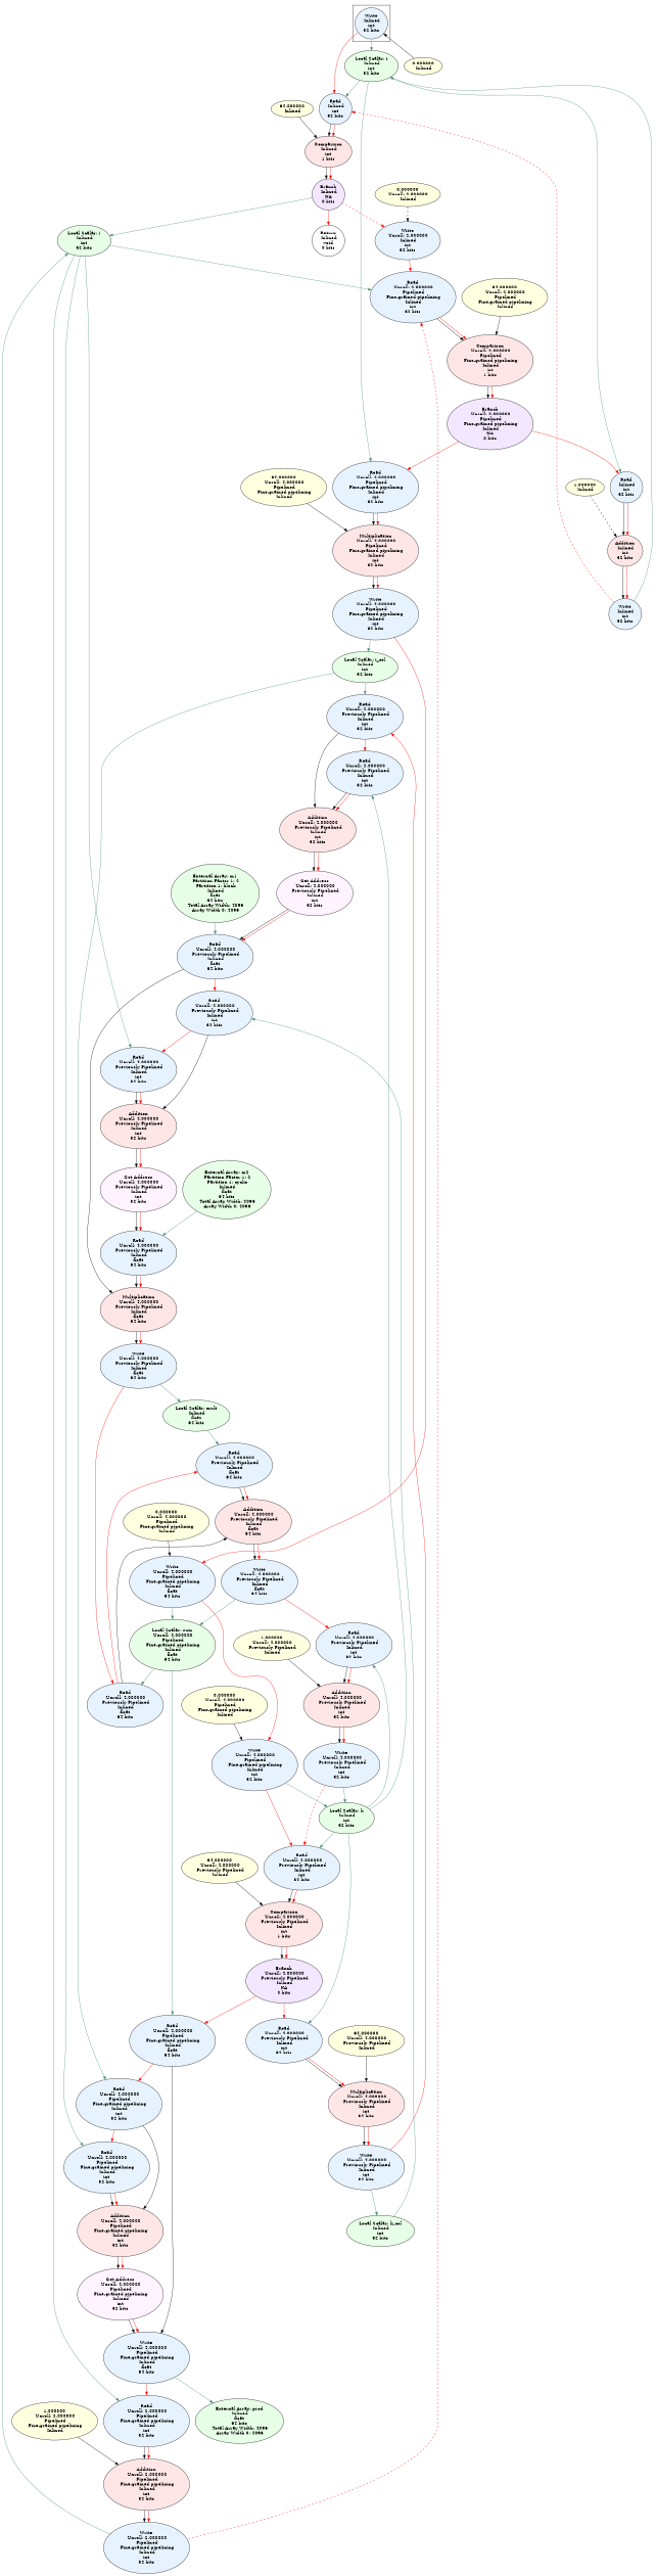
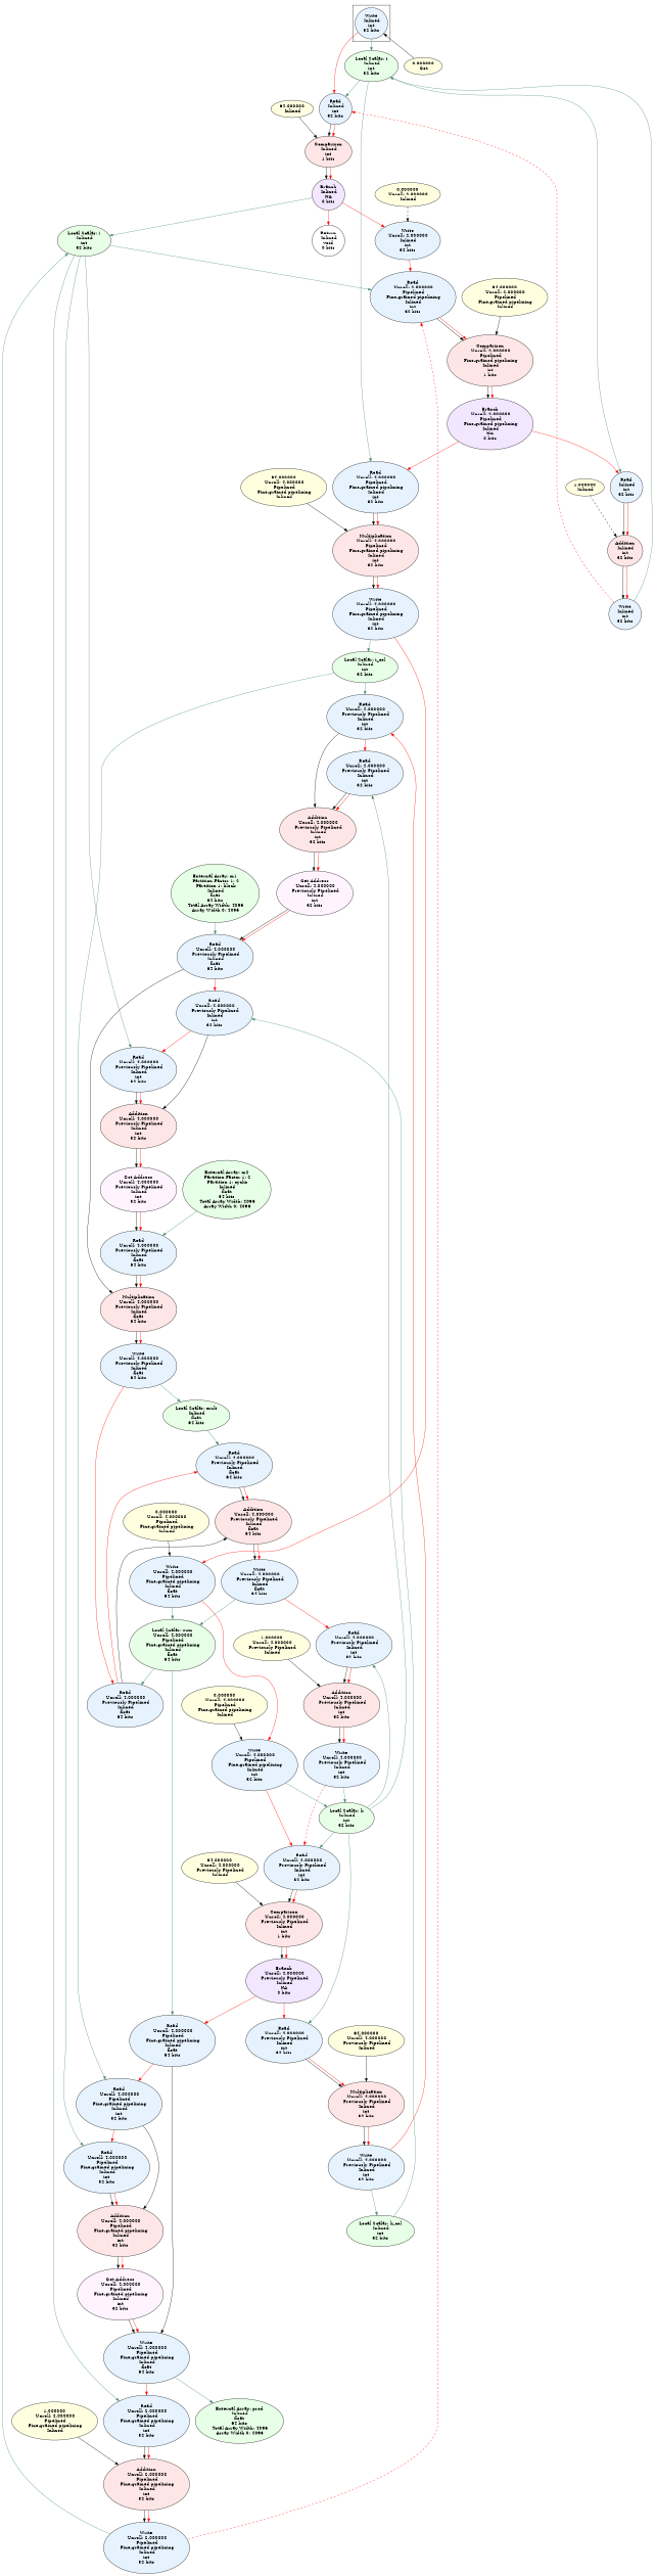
  digraph {
    newrank=true
    node [arrayWidth0=1 arrayWidth1=1 arrayWidth2=1 arrayWidth3=1 arrayWidth4=1 bitwidth=32 datasetIndex=NA datatype=int fillcolor="0.584 0.1 1" fullUnrollFactor=4.000000 graphType=NA group=gemm inlined=1 keyText=load partition1=none partition2=none partition3=none partitionFactor1=0 partitionFactor2=0 partitionFactor3=0 pipelined=0 pipelinedType=0 previouslyPipelined=0 resourceType=none style=filled tile=1 totalArrayWidth=1 tripcount=1.000000 unrollFactor1=1.000000 unrollFactor2=2.000000 unrollFactor3=1.000000]
    edge [color=red flowType=control]
    n1 [fullUnrollFactor=1.000000 keyText=store label="Write\n Inlined\nint\n32 bits" unrollFactor2=1.000000]
    n2 [fillcolor="0.33 0.1 1" fullUnrollFactor=1.000000 keyText=localScalar label="Local Scalar: i\n Inlined\nint\n32 bits" unrollFactor2=1.000000]
    n3 [fullUnrollFactor=1.000000 label="Read\n Inlined\nint\n32 bits" unrollFactor2=1.000000]
    n4 [arrayWidth0=4096 bitwidth=64 datatype=float fillcolor="0.33 0.1 1" fullUnrollFactor=1.000000 keyText=externalArray label="External Array: m1\n Partition Factor 1: 2\n Partition 1: block\n Inlined\nfloat\n64 bits\n Total Array Width: 4096\n Array Width 0: 4096" partition1=block partitionFactor1=2 totalArrayWidth=4096 unrollFactor2=1.000000]
    n5 [bitwidth=64 datatype=float label="Read\n Unroll: 4.000000\n Previously Pipelined\n Inlined\nfloat\n64 bits" previouslyPipelined=1 unrollFactor3=2.000000]
    n6 [label="Read\n Unroll: 4.000000\n Previously Pipelined\n Inlined\nint\n32 bits" previouslyPipelined=1 unrollFactor3=2.000000]
    n7 [bitwidth=64 datatype=float fillcolor="0 0.1 1" keyText=mul label="Multiplication\n Unroll: 4.000000\n Previously Pipelined\n Inlined\nfloat\n64 bits" previouslyPipelined=1 unrollFactor3=2.000000]
    n8 [arrayWidth0=4096 bitwidth=64 datatype=float fillcolor="0.33 0.1 1" fullUnrollFactor=1.000000 keyText=externalArray label="External Array: m2\n Partition Factor 1: 2\n Partition 1: cyclic\n Inlined\nfloat\n64 bits\n Total Array Width: 4096\n Array Width 0: 4096" partition1=cyclic partitionFactor1=2 totalArrayWidth=4096 unrollFactor2=1.000000]
    n9 [bitwidth=64 datatype=float label="Read\n Unroll: 4.000000\n Previously Pipelined\n Inlined\nfloat\n64 bits" previouslyPipelined=1 unrollFactor3=2.000000]
    n10 [arrayWidth0=4096 bitwidth=64 datatype=float fillcolor="0.33 0.1 1" fullUnrollFactor=1.000000 keyText=externalArray label="External Array: prod\n Inlined\nfloat\n64 bits\n Total Array Width: 4096\n Array Width 0: 4096" totalArrayWidth=4096 unrollFactor2=1.000000]
    n11 [label="Read\n Unroll: 4.000000\n Pipelined\n Fine-grained pipelining\n Inlined\nint\n32 bits" pipelined=1 pipelinedType=2 unrollFactor1=2.000000]
    n12 [fullUnrollFactor=1.000000 label="Read\n Inlined\nint\n32 bits" unrollFactor2=1.000000]
    n13 [bitwidth=1 fillcolor="0 0.1 1" fullUnrollFactor=1.000000 keyText=cmp label="Comparison\n Inlined\nint\n1 bits" unrollFactor2=1.000000]
    n14 [fullUnrollFactor=1.000000 keyText=store label="Write\n Inlined\nint\n32 bits" unrollFactor2=1.000000]
    n15 [fillcolor="0 0.1 1" keyText=mul label="Multiplication\n Unroll: 4.000000\n Pipelined\n Fine-grained pipelining\n Inlined\nint\n32 bits" pipelined=1 pipelinedType=2 unrollFactor1=2.000000]
    n16 [fillcolor="0 0.1 1" fullUnrollFactor=1.000000 keyText=add label="Addition\n Inlined\nint\n32 bits" unrollFactor2=1.000000]
    n17 [fillcolor="0.33 0.1 1" fullUnrollFactor=1.000000 keyText=localScalar label="Local Scalar: j\n Inlined\nint\n32 bits" unrollFactor2=1.000000]
    n18 [fullUnrollFactor=2.000000 label="Read\n Unroll: 2.000000\n Pipelined\n Fine-grained pipelining\n Inlined\nint\n32 bits" pipelined=1 pipelinedType=2 unrollFactor1=2.000000 unrollFactor2=1.000000]
    n19 [label="Read\n Unroll: 4.000000\n Previously Pipelined\n Inlined\nint\n32 bits" previouslyPipelined=1 unrollFactor3=2.000000]
    n20 [label="Read\n Unroll: 4.000000\n Pipelined\n Fine-grained pipelining\n Inlined\nint\n32 bits" pipelined=1 pipelinedType=2 unrollFactor1=2.000000]
    n21 [fullUnrollFactor=2.000000 label="Read\n Unroll: 2.000000\n Pipelined\n Fine-grained pipelining\n Inlined\nint\n32 bits" pipelined=1 pipelinedType=2 unrollFactor1=2.000000 unrollFactor2=1.000000]
    n22 [bitwidth=1 fillcolor="0 0.1 1" fullUnrollFactor=2.000000 keyText=cmp label="Comparison\n Unroll: 2.000000\n Pipelined\n Fine-grained pipelining\n Inlined\nint\n1 bits" pipelined=1 pipelinedType=2 unrollFactor1=2.000000 unrollFactor2=1.000000]
    n23 [fullUnrollFactor=2.000000 keyText=store label="Write\n Unroll: 2.000000\n Pipelined\n Fine-grained pipelining\n Inlined\nint\n32 bits" pipelined=1 pipelinedType=2 unrollFactor1=2.000000 unrollFactor2=1.000000]
    n24 [fillcolor="0 0.1 1" keyText=add label="Addition\n Unroll: 4.000000\n Previously Pipelined\n Inlined\nint\n32 bits" previouslyPipelined=1 unrollFactor3=2.000000]
    n25 [fillcolor="0 0.1 1" keyText=add label="Addition\n Unroll: 4.000000\n Pipelined\n Fine-grained pipelining\n Inlined\nint\n32 bits" pipelined=1 pipelinedType=2 unrollFactor1=2.000000]
    n26 [fillcolor="0 0.1 1" fullUnrollFactor=2.000000 keyText=add label="Addition\n Unroll: 2.000000\n Pipelined\n Fine-grained pipelining\n Inlined\nint\n32 bits" pipelined=1 pipelinedType=2 unrollFactor1=2.000000 unrollFactor2=1.000000]
    n27 [fillcolor="0.33 0.1 1" fullUnrollFactor=1.000000 keyText=localScalar label="Local Scalar: k\n Inlined\nint\n32 bits" unrollFactor2=1.000000]
    n28 [label="Read\n Unroll: 4.000000\n Previously Pipelined\n Inlined\nint\n32 bits" previouslyPipelined=1 unrollFactor1=2.000000]
    n29 [label="Read\n Unroll: 4.000000\n Previously Pipelined\n Inlined\nint\n32 bits" previouslyPipelined=1 unrollFactor3=2.000000]
    n30 [label="Read\n Unroll: 4.000000\n Previously Pipelined\n Inlined\nint\n32 bits" previouslyPipelined=1 unrollFactor3=2.000000]
    n31 [label="Read\n Unroll: 4.000000\n Previously Pipelined\n Inlined\nint\n32 bits" previouslyPipelined=1 unrollFactor1=2.000000]
    n32 [bitwidth=1 fillcolor="0 0.1 1" keyText=cmp label="Comparison\n Unroll: 4.000000\n Previously Pipelined\n Inlined\nint\n1 bits" previouslyPipelined=1 unrollFactor1=2.000000]
    n33 [keyText=store label="Write\n Unroll: 4.000000\n Previously Pipelined\n Inlined\nint\n32 bits" previouslyPipelined=1 unrollFactor1=2.000000]
    n34 [fillcolor="0 0.1 1" keyText=mul label="Multiplication\n Unroll: 4.000000\n Previously Pipelined\n Inlined\nint\n32 bits" previouslyPipelined=1 unrollFactor3=2.000000]
    n35 [fillcolor="0 0.1 1" keyText=add label="Addition\n Unroll: 4.000000\n Previously Pipelined\n Inlined\nint\n32 bits" previouslyPipelined=1 unrollFactor3=2.000000]
    n36 [fillcolor="0 0.1 1" keyText=add label="Addition\n Unroll: 4.000000\n Previously Pipelined\n Inlined\nint\n32 bits" previouslyPipelined=1 unrollFactor1=2.000000]
    n37 [fillcolor="0.33 0.1 1" fullUnrollFactor=1.000000 keyText=localScalar label="Local Scalar: k_col\n Inlined\nint\n32 bits" unrollFactor2=1.000000]
    n38 [fillcolor="0.33 0.1 1" fullUnrollFactor=1.000000 keyText=localScalar label="Local Scalar: i_col\n Inlined\nint\n32 bits" unrollFactor2=1.000000]
    n39 [label="Read\n Unroll: 4.000000\n Previously Pipelined\n Inlined\nint\n32 bits" previouslyPipelined=1 unrollFactor3=2.000000]
    n40 [label="Read\n Unroll: 4.000000\n Pipelined\n Fine-grained pipelining\n Inlined\nint\n32 bits" pipelined=1 pipelinedType=2 unrollFactor1=2.000000]
    n41 [bitwidth=64 datatype=float fillcolor="0.33 0.1 1" fullUnrollFactor=1.000000 keyText=localScalar label="Local Scalar: mult\n Inlined\nfloat\n64 bits" unrollFactor2=1.000000]
    n42 [bitwidth=64 datatype=float label="Read\n Unroll: 4.000000\n Previously Pipelined\n Inlined\nfloat\n64 bits" previouslyPipelined=1 unrollFactor3=2.000000]
    n43 [bitwidth=64 datatype=float fillcolor="0 0.1 1" keyText=add label="Addition\n Unroll: 4.000000\n Previously Pipelined\n Inlined\nfloat\n64 bits" previouslyPipelined=1 unrollFactor3=2.000000]
-   n44 [fillcolor=lightyellow fullUnrollFactor=1.000000 keyText=constantValue label="0.000000\n Inlined" unrollFactor2=1.000000 bitwidth="" datatype=""]
+   n44 [fillcolor=lightyellow fullUnrollFactor=1.000000 keyText=constantValue label="0.000000\n Get" unrollFactor2=1.000000 bitwidth="" datatype=""]
    n45 [fillcolor=lightyellow fullUnrollFactor=1.000000 keyText=constantValue label="64.000000\n Inlined" unrollFactor2=1.000000 bitwidth="" datatype=""]
    n46 [bitwidth=0 datatype=NA fillcolor="0.75 0.1 1" fullUnrollFactor=1.000000 keyText=br label="Branch\n Inlined\nNA\n0 bits" unrollFactor2=1.000000]
    n47 [fullUnrollFactor=2.000000 keyText=store label="Write\n Unroll: 2.000000\n Inlined\nint\n32 bits" unrollFactor1=2.000000 unrollFactor2=1.000000]
    n48 [bitwidth=0 datatype=void fillcolor=white fullUnrollFactor=1.000000 keyText=ret label="Return\n Inlined\nvoid\n0 bits" unrollFactor2=1.000000]
    n49 [fillcolor=lightyellow fullUnrollFactor=2.000000 keyText=constantValue label="0.000000\n Unroll: 2.000000\n Inlined" unrollFactor1=2.000000 unrollFactor2=1.000000 bitwidth="" datatype=""]
    n50 [fillcolor=lightyellow fullUnrollFactor=2.000000 keyText=constantValue label="64.000000\n Unroll: 2.000000\n Pipelined\n Fine-grained pipelining\n Inlined" pipelined=1 pipelinedType=2 unrollFactor1=2.000000 unrollFactor2=1.000000 bitwidth="" datatype=""]
    n51 [bitwidth=0 datatype=NA fillcolor="0.75 0.1 1" fullUnrollFactor=2.000000 keyText=br label="Branch\n Unroll: 2.000000\n Pipelined\n Fine-grained pipelining\n Inlined\nNA\n0 bits" pipelined=1 pipelinedType=2 unrollFactor1=2.000000 unrollFactor2=1.000000]
    n52 [keyText=store label="Write\n Unroll: 4.000000\n Pipelined\n Fine-grained pipelining\n Inlined\nint\n32 bits" pipelined=1 pipelinedType=2 unrollFactor1=2.000000]
    n53 [fillcolor=lightyellow keyText=constantValue label="64.000000\n Unroll: 4.000000\n Pipelined\n Fine-grained pipelining\n Inlined" pipelined=1 pipelinedType=2 unrollFactor1=2.000000 bitwidth="" datatype=""]
    n54 [bitwidth=64 datatype=float keyText=store label="Write\n Unroll: 4.000000\n Pipelined\n Fine-grained pipelining\n Inlined\nfloat\n64 bits" pipelined=1 pipelinedType=2 unrollFactor1=2.000000]
    n55 [bitwidth=64 datatype=float fillcolor="0.33 0.1 1" keyText=localScalar label="Local Scalar: sum\n Unroll: 4.000000\n Pipelined\n Fine-grained pipelining\n Inlined\nfloat\n64 bits" pipelined=1 pipelinedType=2 unrollFactor1=2.000000]
    n56 [keyText=store label="Write\n Unroll: 4.000000\n Pipelined\n Fine-grained pipelining\n Inlined\nint\n32 bits" pipelined=1 pipelinedType=2 unrollFactor1=2.000000]
    n57 [bitwidth=64 datatype=float label="Read\n Unroll: 4.000000\n Previously Pipelined\n Inlined\nfloat\n64 bits" previouslyPipelined=1 unrollFactor3=2.000000]
    n58 [bitwidth=64 datatype=float label="Read\n Unroll: 4.000000\n Pipelined\n Fine-grained pipelining\n Inlined\nfloat\n64 bits" pipelined=1 pipelinedType=2 unrollFactor1=2.000000]
    n59 [bitwidth=64 datatype=float keyText=store label="Write\n Unroll: 4.000000\n Pipelined\n Fine-grained pipelining\n Inlined\nfloat\n64 bits" pipelined=1 pipelinedType=2 unrollFactor1=2.000000]
    n60 [fillcolor=lightyellow keyText=constantValue label="0.000000\n Unroll: 4.000000\n Pipelined\n Fine-grained pipelining\n Inlined" pipelined=1 pipelinedType=2 unrollFactor1=2.000000 bitwidth="" datatype=""]
    n61 [fillcolor=lightyellow keyText=constantValue label="0.000000\n Unroll: 4.000000\n Pipelined\n Fine-grained pipelining\n Inlined" pipelined=1 pipelinedType=2 unrollFactor1=2.000000 bitwidth="" datatype=""]
    n62 [fillcolor=lightyellow keyText=constantValue label="64.000000\n Unroll: 4.000000\n Previously Pipelined\n Inlined" previouslyPipelined=1 unrollFactor1=2.000000 bitwidth="" datatype=""]
    n63 [bitwidth=0 datatype=NA fillcolor="0.75 0.1 1" keyText=br label="Branch\n Unroll: 4.000000\n Previously Pipelined\n Inlined\nNA\n0 bits" previouslyPipelined=1 unrollFactor1=2.000000]
    n64 [keyText=store label="Write\n Unroll: 4.000000\n Previously Pipelined\n Inlined\nint\n32 bits" previouslyPipelined=1 unrollFactor3=2.000000]
    n65 [fillcolor=lightyellow keyText=constantValue label="64.000000\n Unroll: 4.000000\n Previously Pipelined\n Inlined" previouslyPipelined=1 unrollFactor3=2.000000 bitwidth="" datatype=""]
    n66 [fillcolor="0.833 0.05 1" keyText=getelementptr label="Get Address\n Unroll: 4.000000\n Previously Pipelined\n Inlined\nint\n32 bits" previouslyPipelined=1 unrollFactor3=2.000000]
    n67 [bitwidth=64 datatype=float keyText=store label="Write\n Unroll: 4.000000\n Previously Pipelined\n Inlined\nfloat\n64 bits" previouslyPipelined=1 unrollFactor3=2.000000]
    n68 [fillcolor="0.833 0.05 1" keyText=getelementptr label="Get Address\n Unroll: 4.000000\n Previously Pipelined\n Inlined\nint\n32 bits" previouslyPipelined=1 unrollFactor3=2.000000]
    n69 [bitwidth=64 datatype=float keyText=store label="Write\n Unroll: 4.000000\n Previously Pipelined\n Inlined\nfloat\n64 bits" previouslyPipelined=1 unrollFactor3=2.000000]
    n70 [fillcolor=lightyellow keyText=constantValue label="1.000000\n Unroll: 4.000000\n Previously Pipelined\n Inlined" previouslyPipelined=1 unrollFactor1=2.000000 bitwidth="" datatype=""]
    n71 [fillcolor="0.833 0.05 1" keyText=getelementptr label="Get Address\n Unroll: 4.000000\n Pipelined\n Fine-grained pipelining\n Inlined\nint\n32 bits" pipelined=1 pipelinedType=2 unrollFactor1=2.000000]
    n72 [fillcolor=lightyellow fullUnrollFactor=2.000000 keyText=constantValue label="1.000000\n Unroll: 2.000000\n Pipelined\n Fine-grained pipelining\n Inlined" pipelined=1 pipelinedType=2 unrollFactor1=2.000000 unrollFactor2=1.000000 bitwidth="" datatype=""]
    n73 [fillcolor=lightyellow fullUnrollFactor=1.000000 keyText=constantValue label="1.000000\n Inlined" unrollFactor2=1.000000 bitwidth="" datatype=""]
    subgraph cluster_1 {
      subgraph sub_2 {
        rank=min
        n1
      }
    }
    n1 -> n2 [color=aquamarine4 flowType=address]
    n1 -> n3
    n2 -> n3 [color=aquamarine4 flowType=address]
    n2 -> n11 [color=aquamarine4 flowType=address]
    n2 -> n12 [color=aquamarine4 flowType=address]
    n3 -> n13 [color=black flowType=dataflow]
    n3 -> n13
    n3 -> n14 [dir=back style=dashed]
    n4 -> n5 [color=aquamarine4 flowType=address]
    n5 -> n6
    n5 -> n7 [color=black flowType=dataflow]
    n6 -> n19
    n6 -> n24 [color=black flowType=dataflow]
    n7 -> n67 [color=black flowType=dataflow]
    n7 -> n67
    n8 -> n9 [color=aquamarine4 flowType=address]
    n9 -> n7 [color=black flowType=dataflow]
    n9 -> n7
    n11 -> n15 [color=black flowType=dataflow]
    n11 -> n15
    n12 -> n16 [color=black flowType=dataflow]
    n12 -> n16
    n13 -> n46 [color=black flowType=dataflow]
    n13 -> n46
    n14 -> n2 [color=aquamarine4 flowType=address]
    n15 -> n52 [color=black flowType=dataflow]
    n15 -> n52
    n16 -> n14 [color=black flowType=dataflow]
    n16 -> n14
    n17 -> n18 [color=aquamarine4 flowType=address]
    n17 -> n19 [color=aquamarine4 flowType=address]
    n17 -> n20 [color=aquamarine4 flowType=address]
    n17 -> n21 [color=aquamarine4 flowType=address]
    n18 -> n22 [color=black flowType=dataflow]
    n18 -> n22
    n18 -> n23 [dir=back style=dashed]
    n19 -> n24 [color=black flowType=dataflow]
    n19 -> n24
    n20 -> n25 [color=black flowType=dataflow]
    n20 -> n25
    n21 -> n26 [color=black flowType=dataflow]
    n21 -> n26
    n22 -> n51 [color=black flowType=dataflow]
    n22 -> n51
    n23 -> n17 [color=aquamarine4 flowType=address]
    n24 -> n68 [color=black flowType=dataflow]
    n24 -> n68
    n25 -> n71 [color=black flowType=dataflow]
    n25 -> n71
    n26 -> n23 [color=black flowType=dataflow]
    n26 -> n23
    n27 -> n28 [color=aquamarine4 flowType=address]
    n27 -> n29 [color=aquamarine4 flowType=address]
    n27 -> n30 [color=aquamarine4 flowType=address]
    n27 -> n31 [color=aquamarine4 flowType=address]
    n28 -> n32 [color=black flowType=dataflow]
    n28 -> n32
    n28 -> n33 [dir=back style=dashed]
    n29 -> n34 [color=black flowType=dataflow]
    n29 -> n34
    n30 -> n35 [color=black flowType=dataflow]
    n30 -> n35
    n31 -> n36 [color=black flowType=dataflow]
    n31 -> n36
    n32 -> n63 [color=black flowType=dataflow]
    n32 -> n63
    n33 -> n27 [color=aquamarine4 flowType=address]
    n34 -> n64 [color=black flowType=dataflow]
    n34 -> n64
    n35 -> n66 [color=black flowType=dataflow]
    n35 -> n66
    n36 -> n33 [color=black flowType=dataflow]
    n36 -> n33
    n37 -> n6 [color=aquamarine4 flowType=address]
    n38 -> n39 [color=aquamarine4 flowType=address]
    n38 -> n40 [color=aquamarine4 flowType=address]
    n39 -> n30
    n39 -> n35 [color=black flowType=dataflow]
    n40 -> n20
    n40 -> n25 [color=black flowType=dataflow]
    n41 -> n42 [color=aquamarine4 flowType=address]
    n42 -> n43 [color=black flowType=dataflow]
    n42 -> n43
    n43 -> n69 [color=black flowType=dataflow]
    n43 -> n69
    n44 -> n1 [color=black flowType=dataflow]
    n45 -> n13 [color=black flowType=dataflow]
    n46 -> n17 [color=aquamarine4 flowType=address]
-   n46 -> n47 [style=dashed]
+   n46 -> n47
    n46 -> n48
    n47 -> n18
    n49 -> n47 [color=black flowType=dataflow style=dashed]
    n50 -> n22 [color=black flowType=dataflow]
    n51 -> n11
    n51 -> n12
    n52 -> n38 [color=aquamarine4 flowType=address]
    n52 -> n54
    n53 -> n15 [color=black flowType=dataflow]
    n54 -> n55 [color=aquamarine4 flowType=address]
    n54 -> n56
    n55 -> n57 [color=aquamarine4 flowType=address]
    n55 -> n58 [color=aquamarine4 flowType=address]
    n56 -> n27 [color=aquamarine4 flowType=address]
    n56 -> n28
    n57 -> n42
    n57 -> n43 [color=black flowType=dataflow]
    n58 -> n40
    n58 -> n59 [color=black flowType=dataflow]
    n59 -> n10 [color=aquamarine4 flowType=address]
    n59 -> n21
    n60 -> n54 [color=black flowType=dataflow]
    n61 -> n56 [color=black flowType=dataflow]
    n62 -> n32 [color=black flowType=dataflow]
    n63 -> n29
    n63 -> n58
    n64 -> n37 [color=aquamarine4 flowType=address]
    n64 -> n39
    n65 -> n34 [color=black flowType=dataflow]
    n66 -> n5 [color=black flowType=dataflow]
    n66 -> n5
    n67 -> n41 [color=aquamarine4 flowType=address]
    n67 -> n57
    n68 -> n9 [color=black flowType=dataflow]
    n68 -> n9
    n69 -> n31
    n69 -> n55 [color=aquamarine4 flowType=address]
    n70 -> n36 [color=black flowType=dataflow]
    n71 -> n59 [color=black flowType=dataflow]
    n71 -> n59
    n72 -> n26 [color=black flowType=dataflow]
    n73 -> n16 [color=black flowType=dataflow style=dashed]
  }
